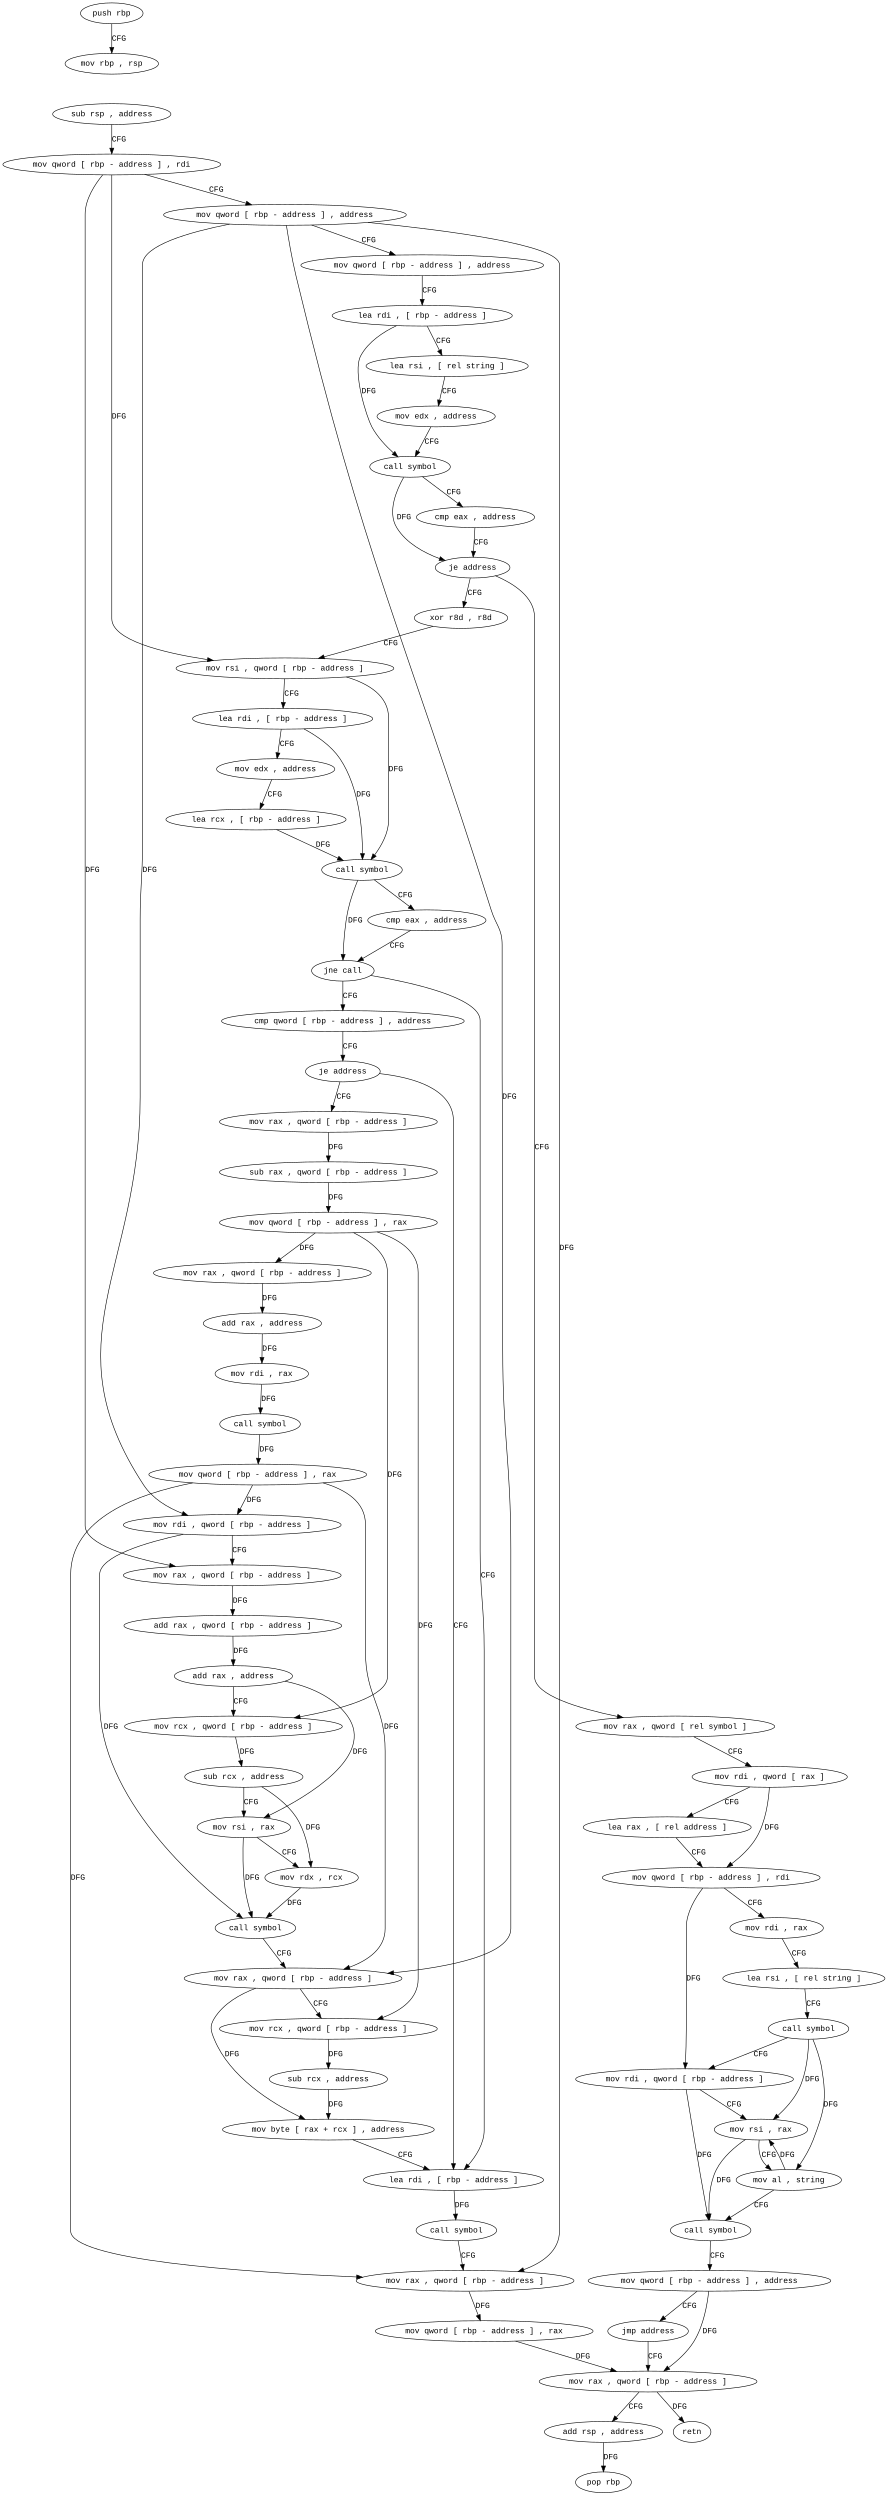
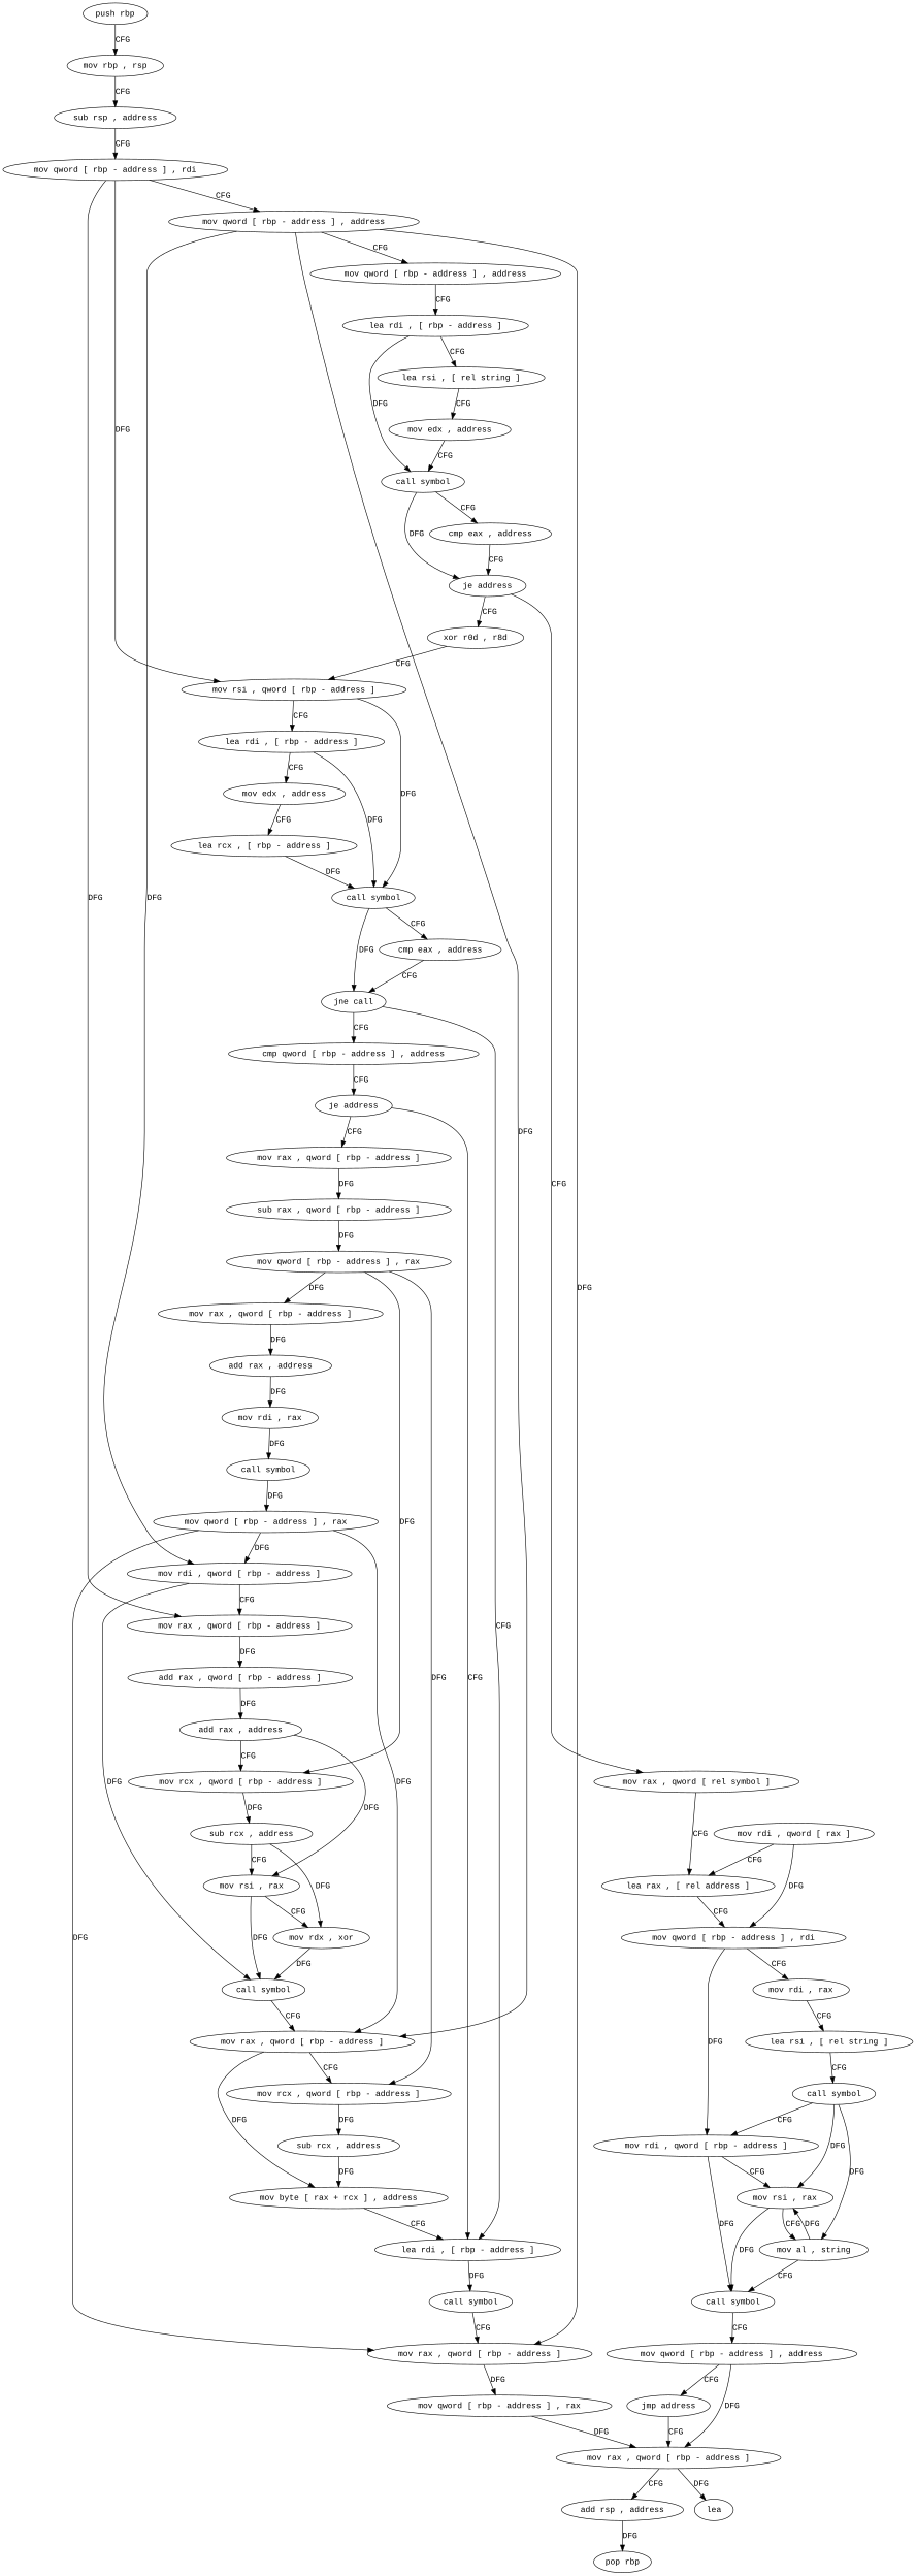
  digraph {
    fontname="Liberation Mono"
    node [fontname="Liberation Mono"]
    edge [fontname="Liberation Mono"]
    n1 [label="push rbp"]
    n2 [label="mov rbp , rsp"]
    n3 [label="sub rsp , address"]
    n4 [label="mov qword [ rbp - address ] , rdi"]
    n5 [label="mov qword [ rbp - address ] , address"]
    n6 [label="mov rsi , qword [ rbp - address ]"]
    n7 [label="mov rax , qword [ rbp - address ]"]
    n8 [label="mov qword [ rbp - address ] , address"]
    n9 [label="mov rax , qword [ rbp - address ]"]
    n10 [label="mov rdi , qword [ rbp - address ]"]
    n11 [label="mov rax , qword [ rbp - address ]"]
    n12 [label="lea rdi , [ rbp - address ]"]
    n13 [label="call symbol"]
    n14 [label="add rax , qword [ rbp - address ]"]
    n15 [label="lea rdi , [ rbp - address ]"]
    n16 [label="mov qword [ rbp - address ] , rax"]
    n17 [label="call symbol"]
    n18 [label="mov rcx , qword [ rbp - address ]"]
    n19 [label="mov byte [ rax + rcx ] , address"]
    n20 [label="lea rsi , [ rel string ]"]
    n21 [label="call symbol"]
    n22 [label="mov edx , address"]
    n23 [label="cmp eax , address"]
    n24 [label="je address"]
-   n25 [label="xor r8d , r8d"]
+   n25 [label="xor r0d , r8d"]
    n26 [label="mov rax , qword [ rel symbol ]"]
    n27 [label="mov rdi , qword [ rax ]"]
    n28 [label="lea rax , [ rel address ]"]
    n29 [label="mov qword [ rbp - address ] , rdi"]
    n30 [label="mov edx , address"]
    n31 [label="cmp eax , address"]
    n32 [label="jne call"]
    n33 [label="lea rcx , [ rbp - address ]"]
    n34 [label="lea rdi , [ rbp - address ]"]
    n35 [label="cmp qword [ rbp - address ] , address"]
    n36 [label="call symbol"]
    n37 [label="je address"]
    n38 [label="mov rax , qword [ rbp - address ]"]
    n39 [label="mov rdi , rax"]
    n40 [label="mov rdi , qword [ rbp - address ]"]
    n41 [label="lea rsi , [ rel string ]"]
    n42 [label="mov rsi , rax"]
    n43 [label="call symbol"]
    n44 [label="call symbol"]
    n45 [label="mov al , string"]
    n46 [label="mov qword [ rbp - address ] , address"]
    n47 [label="jmp address"]
    n48 [label="mov rax , qword [ rbp - address ]"]
    n49 [label="add rsp , address"]
-   n50 [label=retn]
+   n50 [label=lea]
    n51 [label="pop rbp"]
    n52 [label="sub rax , qword [ rbp - address ]"]
    n53 [label="mov qword [ rbp - address ] , rax"]
    n54 [label="mov rax , qword [ rbp - address ]"]
    n55 [label="mov rcx , qword [ rbp - address ]"]
    n56 [label="add rax , address"]
    n57 [label="sub rcx , address"]
    n58 [label="sub rcx , address"]
    n59 [label="mov rdi , rax"]
    n60 [label="call symbol"]
    n61 [label="mov qword [ rbp - address ] , rax"]
    n62 [label="add rax , address"]
    n63 [label="mov rsi , rax"]
-   n64 [label="mov rdx , rcx"]
+   n64 [label="mov rdx , xor"]
    n1 -> n2 [label=CFG]
+   n2 -> n3 [label=CFG]
    n3 -> n4 [label=CFG]
    n4 -> n5 [label=CFG]
    n4 -> n6 [label=DFG]
    n4 -> n7 [label=DFG]
    n5 -> n8 [label=CFG]
    n5 -> n9 [label=DFG]
    n5 -> n10 [label=DFG]
    n5 -> n11 [label=DFG]
    n6 -> n12 [label=CFG]
    n6 -> n13 [label=DFG]
    n7 -> n14 [label=DFG]
    n8 -> n15 [label=CFG]
    n9 -> n16 [label=DFG]
    n10 -> n7 [label=CFG]
    n10 -> n17 [label=DFG]
    n11 -> n18 [label=CFG]
    n11 -> n19 [label=DFG]
    n12 -> n13 [label=DFG]
    n12 -> n30 [label=CFG]
    n13 -> n31 [label=CFG]
    n13 -> n32 [label=DFG]
    n14 -> n62 [label=DFG]
    n15 -> n20 [label=CFG]
    n15 -> n21 [label=DFG]
    n16 -> n48 [label=DFG]
    n17 -> n11 [label=CFG]
    n18 -> n58 [label=DFG]
    n19 -> n34 [label=CFG]
    n20 -> n22 [label=CFG]
    n21 -> n23 [label=CFG]
    n21 -> n24 [label=DFG]
    n22 -> n21 [label=CFG]
    n23 -> n24 [label=CFG]
    n24 -> n25 [label=CFG]
    n24 -> n26 [label=CFG]
    n25 -> n6 [label=CFG]
-   n26 -> n27 [label=CFG]
+   n26 -> n28 [label=CFG]
    n27 -> n28 [label=CFG]
    n27 -> n29 [label=DFG]
    n28 -> n29 [label=CFG]
    n29 -> n39 [label=CFG]
    n29 -> n40 [label=DFG]
    n30 -> n33 [label=CFG]
    n31 -> n32 [label=CFG]
    n32 -> n34 [label=CFG]
    n32 -> n35 [label=CFG]
    n33 -> n13 [label=DFG]
    n34 -> n36 [label=DFG]
    n35 -> n37 [label=CFG]
    n36 -> n9 [label=CFG]
    n37 -> n34 [label=CFG]
    n37 -> n38 [label=CFG]
    n38 -> n52 [label=DFG]
    n39 -> n41 [label=CFG]
    n40 -> n42 [label=CFG]
    n40 -> n43 [label=DFG]
    n41 -> n44 [label=CFG]
    n42 -> n43 [label=DFG]
    n42 -> n45 [label=CFG]
    n43 -> n46 [label=CFG]
    n44 -> n40 [label=CFG]
    n44 -> n42 [label=DFG]
    n44 -> n45 [label=DFG]
    n45 -> n42 [label=DFG]
    n45 -> n43 [label=CFG]
    n46 -> n47 [label=CFG]
    n46 -> n48 [label=DFG]
    n47 -> n48 [label=CFG]
    n48 -> n49 [label=CFG]
    n48 -> n50 [label=DFG]
    n49 -> n51 [label=DFG]
    n52 -> n53 [label=DFG]
    n53 -> n18 [label=DFG]
    n53 -> n54 [label=DFG]
    n53 -> n55 [label=DFG]
    n54 -> n56 [label=DFG]
    n55 -> n57 [label=DFG]
    n56 -> n59 [label=DFG]
    n57 -> n63 [label=CFG]
    n57 -> n64 [label=DFG]
    n58 -> n19 [label=DFG]
    n59 -> n60 [label=DFG]
    n60 -> n61 [label=DFG]
    n61 -> n9 [label=DFG]
    n61 -> n10 [label=DFG]
    n61 -> n11 [label=DFG]
    n62 -> n55 [label=CFG]
    n62 -> n63 [label=DFG]
    n63 -> n17 [label=DFG]
    n63 -> n64 [label=CFG]
    n64 -> n17 [label=DFG]
  }
